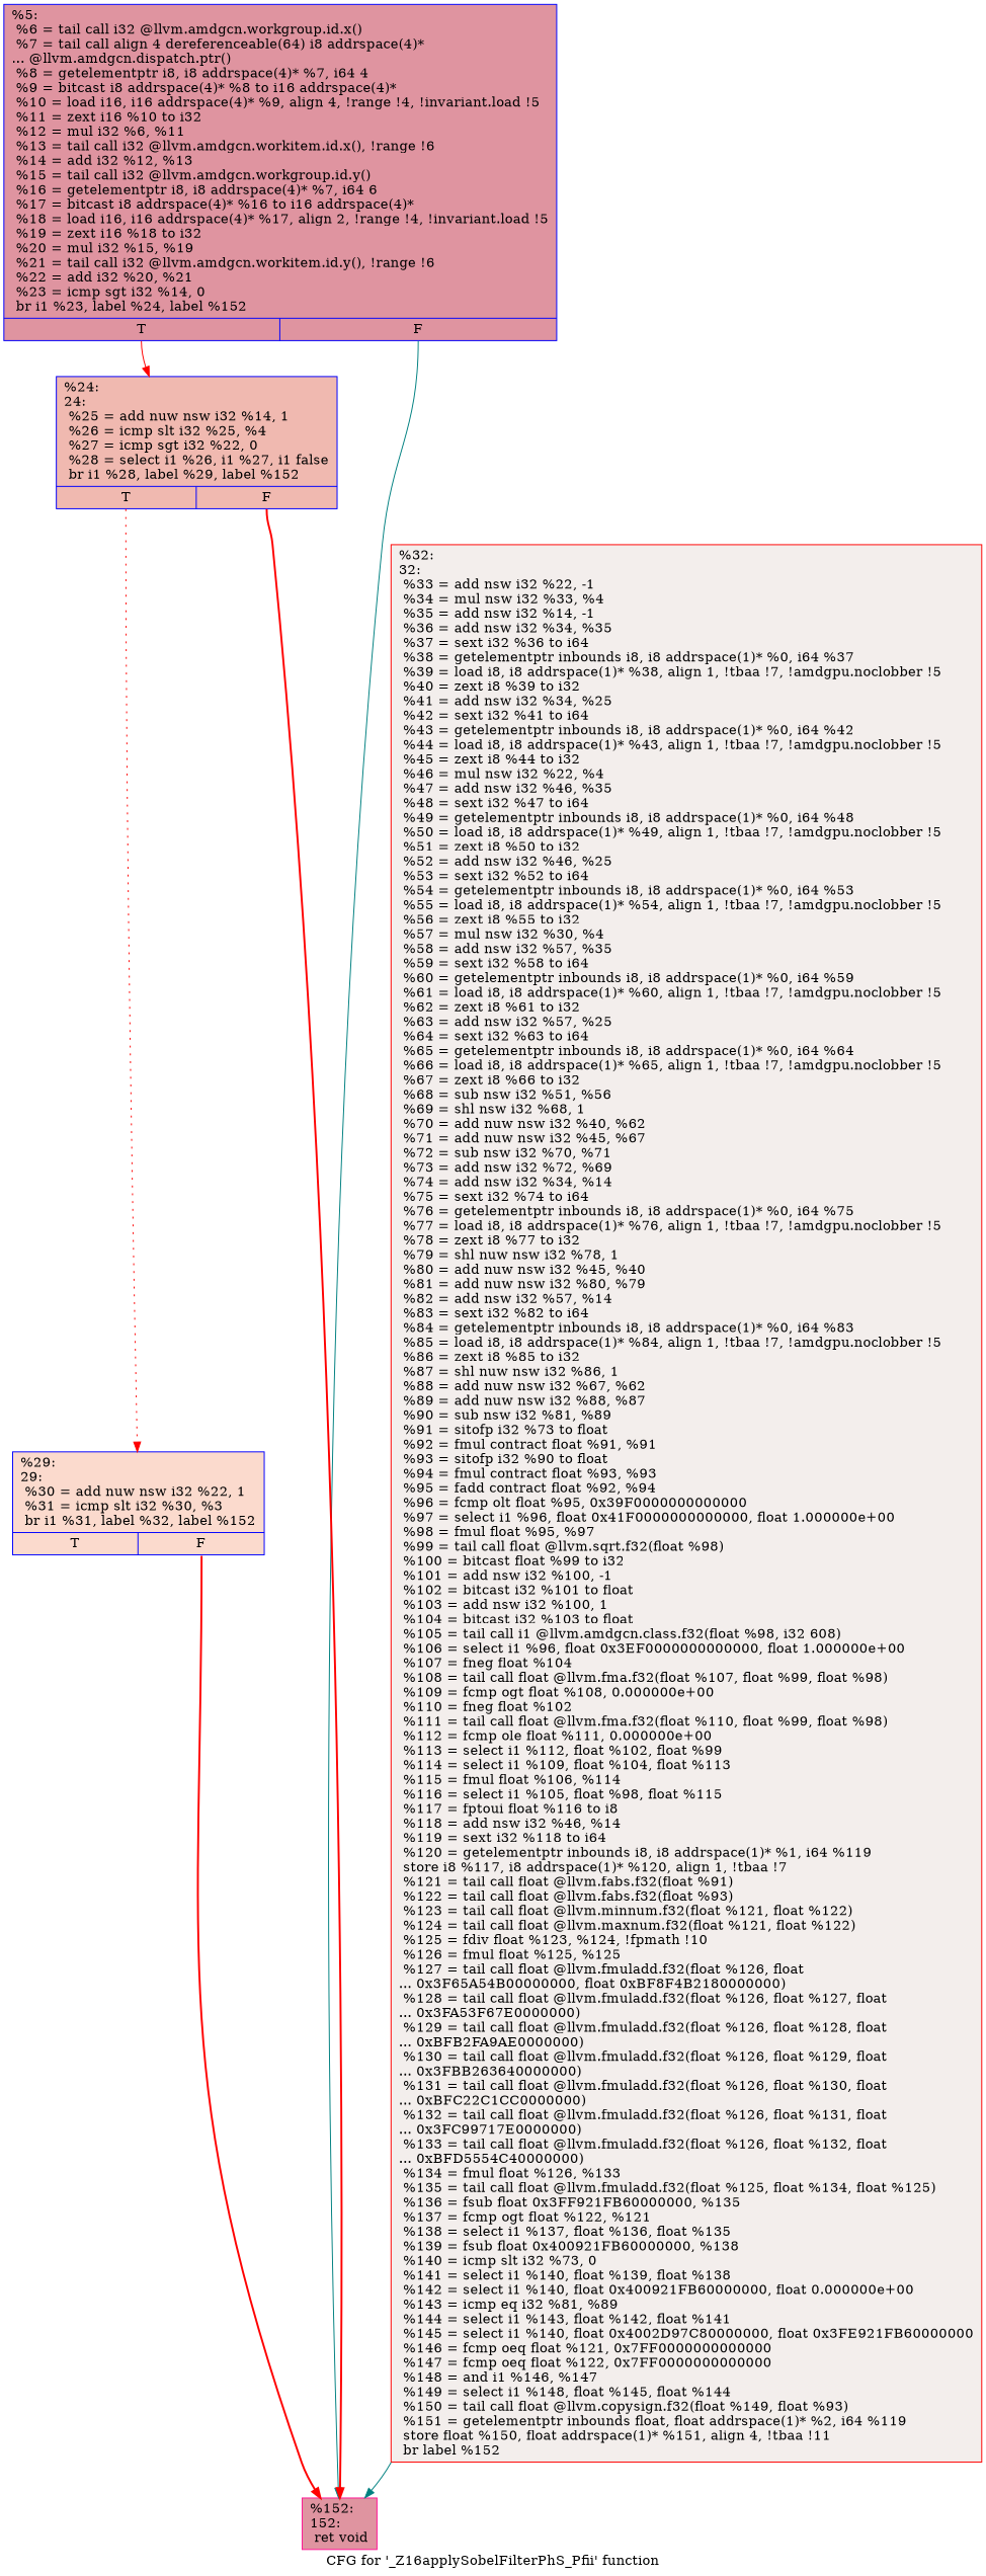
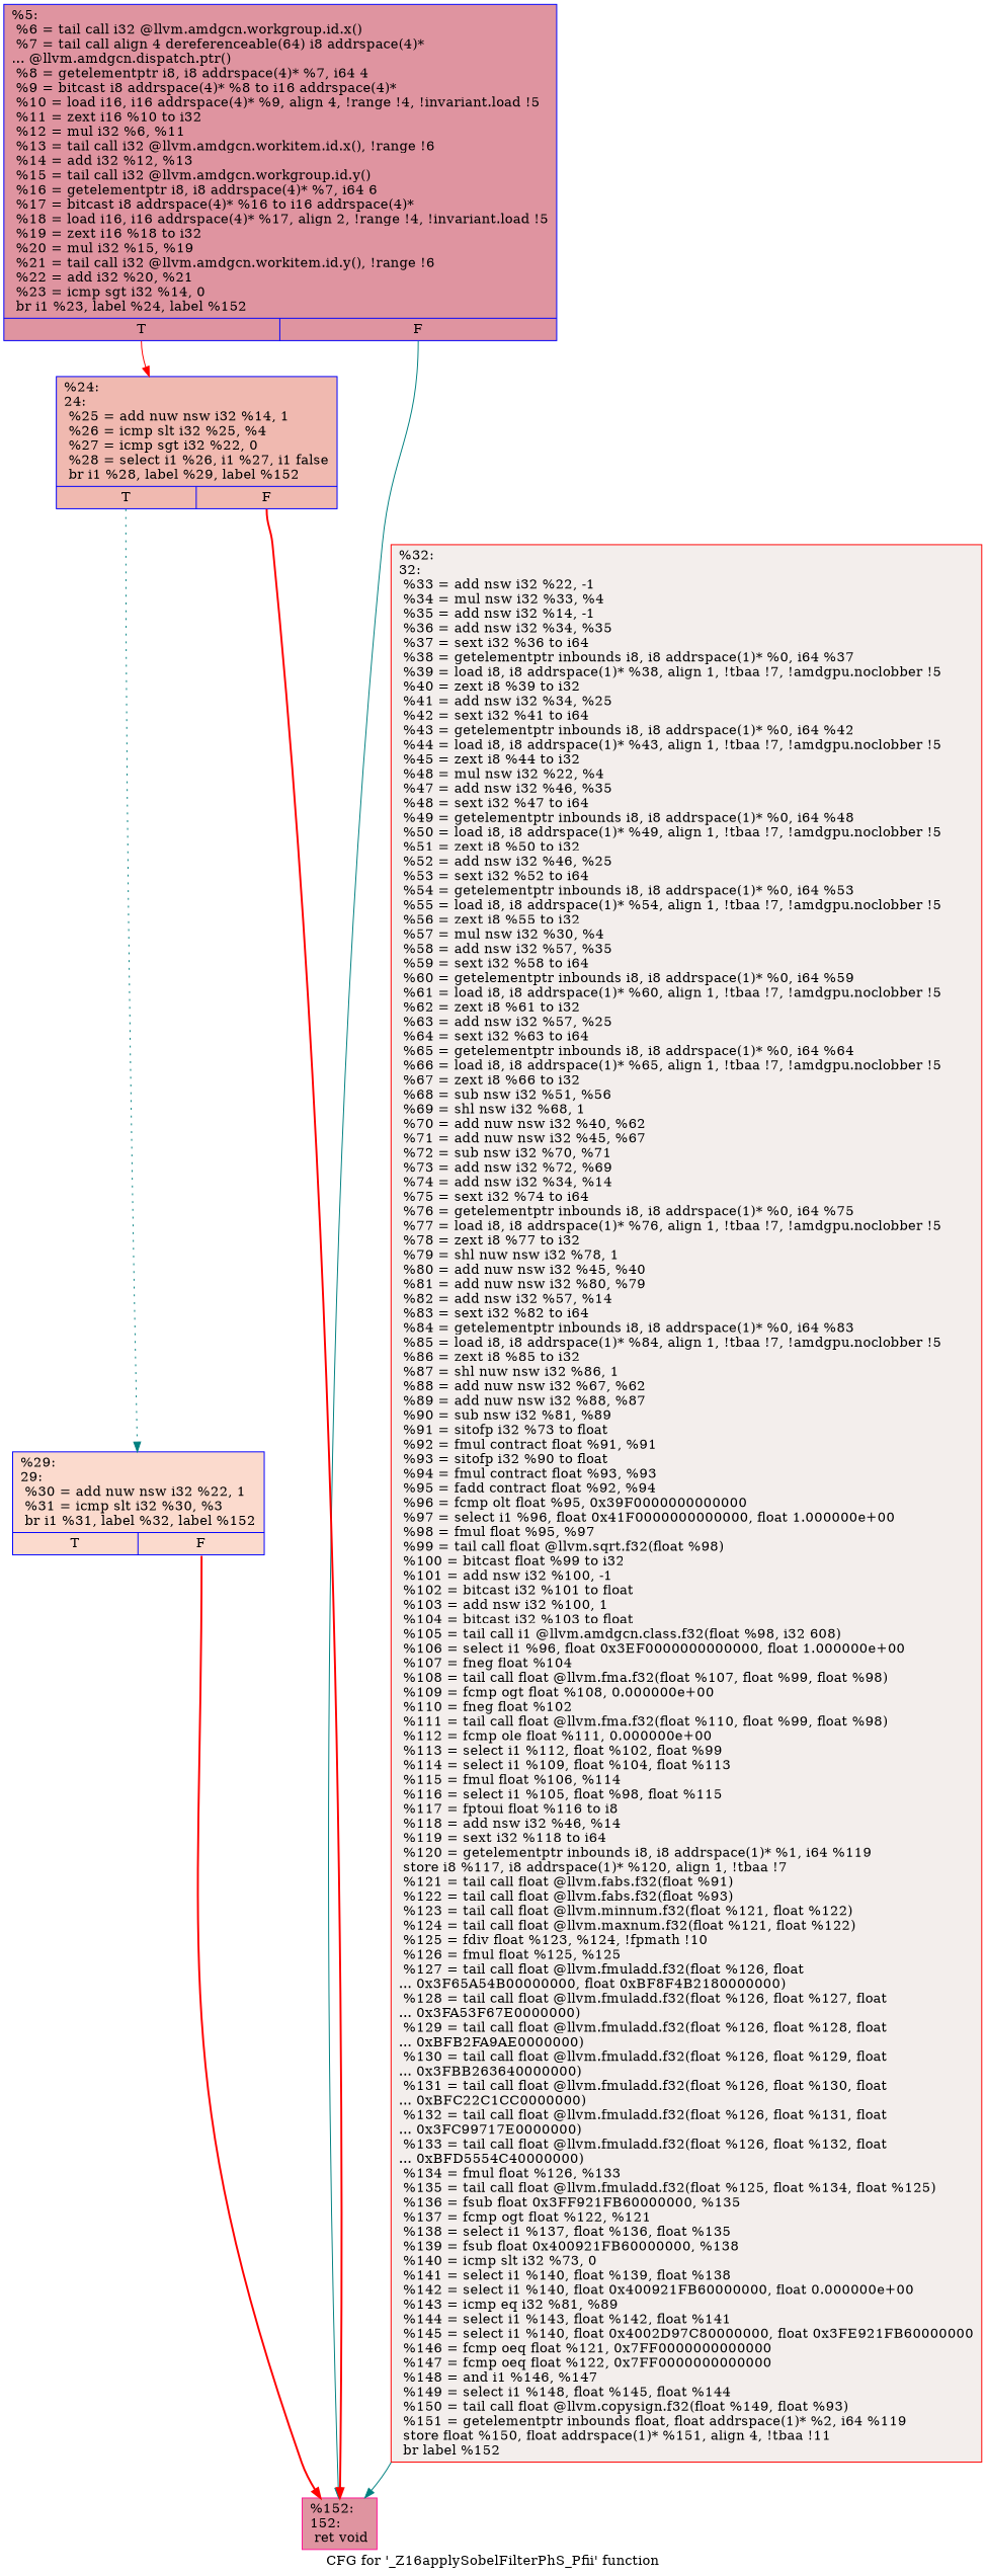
  digraph {
    label="CFG for '_Z16applySobelFilterPhS_Pfii' function"
    node [color=blue fillcolor="#b70d2870" shape=record style=filled]
    edge [color=red style=solid tailport=s0]
    n1 [label="{%5:\l  %6 = tail call i32 @llvm.amdgcn.workgroup.id.x()\l  %7 = tail call align 4 dereferenceable(64) i8 addrspace(4)*\l... @llvm.amdgcn.dispatch.ptr()\l  %8 = getelementptr i8, i8 addrspace(4)* %7, i64 4\l  %9 = bitcast i8 addrspace(4)* %8 to i16 addrspace(4)*\l  %10 = load i16, i16 addrspace(4)* %9, align 4, !range !4, !invariant.load !5\l  %11 = zext i16 %10 to i32\l  %12 = mul i32 %6, %11\l  %13 = tail call i32 @llvm.amdgcn.workitem.id.x(), !range !6\l  %14 = add i32 %12, %13\l  %15 = tail call i32 @llvm.amdgcn.workgroup.id.y()\l  %16 = getelementptr i8, i8 addrspace(4)* %7, i64 6\l  %17 = bitcast i8 addrspace(4)* %16 to i16 addrspace(4)*\l  %18 = load i16, i16 addrspace(4)* %17, align 2, !range !4, !invariant.load !5\l  %19 = zext i16 %18 to i32\l  %20 = mul i32 %15, %19\l  %21 = tail call i32 @llvm.amdgcn.workitem.id.y(), !range !6\l  %22 = add i32 %20, %21\l  %23 = icmp sgt i32 %14, 0\l  br i1 %23, label %24, label %152\l|{<s0>T|<s1>F}}"]
    n2 [fillcolor="#de614d70" label="{%24:\l24:                                               \l  %25 = add nuw nsw i32 %14, 1\l  %26 = icmp slt i32 %25, %4\l  %27 = icmp sgt i32 %22, 0\l  %28 = select i1 %26, i1 %27, i1 false\l  br i1 %28, label %29, label %152\l|{<s0>T|<s1>F}}"]
    n3 [color=deeppink label="{%152:\l152:                                              \l  ret void\l}"]
    n4 [fillcolor="#f7ac8e70" label="{%29:\l29:                                               \l  %30 = add nuw nsw i32 %22, 1\l  %31 = icmp slt i32 %30, %3\l  br i1 %31, label %32, label %152\l|{<s0>T|<s1>F}}"]
-   n5 [color=red fillcolor="#e3d9d370" label="{%32:\l32:                                               \l  %33 = add nsw i32 %22, -1\l  %34 = mul nsw i32 %33, %4\l  %35 = add nsw i32 %14, -1\l  %36 = add nsw i32 %34, %35\l  %37 = sext i32 %36 to i64\l  %38 = getelementptr inbounds i8, i8 addrspace(1)* %0, i64 %37\l  %39 = load i8, i8 addrspace(1)* %38, align 1, !tbaa !7, !amdgpu.noclobber !5\l  %40 = zext i8 %39 to i32\l  %41 = add nsw i32 %34, %25\l  %42 = sext i32 %41 to i64\l  %43 = getelementptr inbounds i8, i8 addrspace(1)* %0, i64 %42\l  %44 = load i8, i8 addrspace(1)* %43, align 1, !tbaa !7, !amdgpu.noclobber !5\l  %45 = zext i8 %44 to i32\l  %46 = mul nsw i32 %22, %4\l  %47 = add nsw i32 %46, %35\l  %48 = sext i32 %47 to i64\l  %49 = getelementptr inbounds i8, i8 addrspace(1)* %0, i64 %48\l  %50 = load i8, i8 addrspace(1)* %49, align 1, !tbaa !7, !amdgpu.noclobber !5\l  %51 = zext i8 %50 to i32\l  %52 = add nsw i32 %46, %25\l  %53 = sext i32 %52 to i64\l  %54 = getelementptr inbounds i8, i8 addrspace(1)* %0, i64 %53\l  %55 = load i8, i8 addrspace(1)* %54, align 1, !tbaa !7, !amdgpu.noclobber !5\l  %56 = zext i8 %55 to i32\l  %57 = mul nsw i32 %30, %4\l  %58 = add nsw i32 %57, %35\l  %59 = sext i32 %58 to i64\l  %60 = getelementptr inbounds i8, i8 addrspace(1)* %0, i64 %59\l  %61 = load i8, i8 addrspace(1)* %60, align 1, !tbaa !7, !amdgpu.noclobber !5\l  %62 = zext i8 %61 to i32\l  %63 = add nsw i32 %57, %25\l  %64 = sext i32 %63 to i64\l  %65 = getelementptr inbounds i8, i8 addrspace(1)* %0, i64 %64\l  %66 = load i8, i8 addrspace(1)* %65, align 1, !tbaa !7, !amdgpu.noclobber !5\l  %67 = zext i8 %66 to i32\l  %68 = sub nsw i32 %51, %56\l  %69 = shl nsw i32 %68, 1\l  %70 = add nuw nsw i32 %40, %62\l  %71 = add nuw nsw i32 %45, %67\l  %72 = sub nsw i32 %70, %71\l  %73 = add nsw i32 %72, %69\l  %74 = add nsw i32 %34, %14\l  %75 = sext i32 %74 to i64\l  %76 = getelementptr inbounds i8, i8 addrspace(1)* %0, i64 %75\l  %77 = load i8, i8 addrspace(1)* %76, align 1, !tbaa !7, !amdgpu.noclobber !5\l  %78 = zext i8 %77 to i32\l  %79 = shl nuw nsw i32 %78, 1\l  %80 = add nuw nsw i32 %45, %40\l  %81 = add nuw nsw i32 %80, %79\l  %82 = add nsw i32 %57, %14\l  %83 = sext i32 %82 to i64\l  %84 = getelementptr inbounds i8, i8 addrspace(1)* %0, i64 %83\l  %85 = load i8, i8 addrspace(1)* %84, align 1, !tbaa !7, !amdgpu.noclobber !5\l  %86 = zext i8 %85 to i32\l  %87 = shl nuw nsw i32 %86, 1\l  %88 = add nuw nsw i32 %67, %62\l  %89 = add nuw nsw i32 %88, %87\l  %90 = sub nsw i32 %81, %89\l  %91 = sitofp i32 %73 to float\l  %92 = fmul contract float %91, %91\l  %93 = sitofp i32 %90 to float\l  %94 = fmul contract float %93, %93\l  %95 = fadd contract float %92, %94\l  %96 = fcmp olt float %95, 0x39F0000000000000\l  %97 = select i1 %96, float 0x41F0000000000000, float 1.000000e+00\l  %98 = fmul float %95, %97\l  %99 = tail call float @llvm.sqrt.f32(float %98)\l  %100 = bitcast float %99 to i32\l  %101 = add nsw i32 %100, -1\l  %102 = bitcast i32 %101 to float\l  %103 = add nsw i32 %100, 1\l  %104 = bitcast i32 %103 to float\l  %105 = tail call i1 @llvm.amdgcn.class.f32(float %98, i32 608)\l  %106 = select i1 %96, float 0x3EF0000000000000, float 1.000000e+00\l  %107 = fneg float %104\l  %108 = tail call float @llvm.fma.f32(float %107, float %99, float %98)\l  %109 = fcmp ogt float %108, 0.000000e+00\l  %110 = fneg float %102\l  %111 = tail call float @llvm.fma.f32(float %110, float %99, float %98)\l  %112 = fcmp ole float %111, 0.000000e+00\l  %113 = select i1 %112, float %102, float %99\l  %114 = select i1 %109, float %104, float %113\l  %115 = fmul float %106, %114\l  %116 = select i1 %105, float %98, float %115\l  %117 = fptoui float %116 to i8\l  %118 = add nsw i32 %46, %14\l  %119 = sext i32 %118 to i64\l  %120 = getelementptr inbounds i8, i8 addrspace(1)* %1, i64 %119\l  store i8 %117, i8 addrspace(1)* %120, align 1, !tbaa !7\l  %121 = tail call float @llvm.fabs.f32(float %91)\l  %122 = tail call float @llvm.fabs.f32(float %93)\l  %123 = tail call float @llvm.minnum.f32(float %121, float %122)\l  %124 = tail call float @llvm.maxnum.f32(float %121, float %122)\l  %125 = fdiv float %123, %124, !fpmath !10\l  %126 = fmul float %125, %125\l  %127 = tail call float @llvm.fmuladd.f32(float %126, float\l... 0x3F65A54B00000000, float 0xBF8F4B2180000000)\l  %128 = tail call float @llvm.fmuladd.f32(float %126, float %127, float\l... 0x3FA53F67E0000000)\l  %129 = tail call float @llvm.fmuladd.f32(float %126, float %128, float\l... 0xBFB2FA9AE0000000)\l  %130 = tail call float @llvm.fmuladd.f32(float %126, float %129, float\l... 0x3FBB263640000000)\l  %131 = tail call float @llvm.fmuladd.f32(float %126, float %130, float\l... 0xBFC22C1CC0000000)\l  %132 = tail call float @llvm.fmuladd.f32(float %126, float %131, float\l... 0x3FC99717E0000000)\l  %133 = tail call float @llvm.fmuladd.f32(float %126, float %132, float\l... 0xBFD5554C40000000)\l  %134 = fmul float %126, %133\l  %135 = tail call float @llvm.fmuladd.f32(float %125, float %134, float %125)\l  %136 = fsub float 0x3FF921FB60000000, %135\l  %137 = fcmp ogt float %122, %121\l  %138 = select i1 %137, float %136, float %135\l  %139 = fsub float 0x400921FB60000000, %138\l  %140 = icmp slt i32 %73, 0\l  %141 = select i1 %140, float %139, float %138\l  %142 = select i1 %140, float 0x400921FB60000000, float 0.000000e+00\l  %143 = icmp eq i32 %81, %89\l  %144 = select i1 %143, float %142, float %141\l  %145 = select i1 %140, float 0x4002D97C80000000, float 0x3FE921FB60000000\l  %146 = fcmp oeq float %121, 0x7FF0000000000000\l  %147 = fcmp oeq float %122, 0x7FF0000000000000\l  %148 = and i1 %146, %147\l  %149 = select i1 %148, float %145, float %144\l  %150 = tail call float @llvm.copysign.f32(float %149, float %93)\l  %151 = getelementptr inbounds float, float addrspace(1)* %2, i64 %119\l  store float %150, float addrspace(1)* %151, align 4, !tbaa !11\l  br label %152\l}"]
+   n5 [color=red fillcolor="#e3d9d370" label="{%32:\l32:                                               \l  %33 = add nsw i32 %22, -1\l  %34 = mul nsw i32 %33, %4\l  %35 = add nsw i32 %14, -1\l  %36 = add nsw i32 %34, %35\l  %37 = sext i32 %36 to i64\l  %38 = getelementptr inbounds i8, i8 addrspace(1)* %0, i64 %37\l  %39 = load i8, i8 addrspace(1)* %38, align 1, !tbaa !7, !amdgpu.noclobber !5\l  %40 = zext i8 %39 to i32\l  %41 = add nsw i32 %34, %25\l  %42 = sext i32 %41 to i64\l  %43 = getelementptr inbounds i8, i8 addrspace(1)* %0, i64 %42\l  %44 = load i8, i8 addrspace(1)* %43, align 1, !tbaa !7, !amdgpu.noclobber !5\l  %45 = zext i8 %44 to i32\l  %48 = mul nsw i32 %22, %4\l  %47 = add nsw i32 %46, %35\l  %48 = sext i32 %47 to i64\l  %49 = getelementptr inbounds i8, i8 addrspace(1)* %0, i64 %48\l  %50 = load i8, i8 addrspace(1)* %49, align 1, !tbaa !7, !amdgpu.noclobber !5\l  %51 = zext i8 %50 to i32\l  %52 = add nsw i32 %46, %25\l  %53 = sext i32 %52 to i64\l  %54 = getelementptr inbounds i8, i8 addrspace(1)* %0, i64 %53\l  %55 = load i8, i8 addrspace(1)* %54, align 1, !tbaa !7, !amdgpu.noclobber !5\l  %56 = zext i8 %55 to i32\l  %57 = mul nsw i32 %30, %4\l  %58 = add nsw i32 %57, %35\l  %59 = sext i32 %58 to i64\l  %60 = getelementptr inbounds i8, i8 addrspace(1)* %0, i64 %59\l  %61 = load i8, i8 addrspace(1)* %60, align 1, !tbaa !7, !amdgpu.noclobber !5\l  %62 = zext i8 %61 to i32\l  %63 = add nsw i32 %57, %25\l  %64 = sext i32 %63 to i64\l  %65 = getelementptr inbounds i8, i8 addrspace(1)* %0, i64 %64\l  %66 = load i8, i8 addrspace(1)* %65, align 1, !tbaa !7, !amdgpu.noclobber !5\l  %67 = zext i8 %66 to i32\l  %68 = sub nsw i32 %51, %56\l  %69 = shl nsw i32 %68, 1\l  %70 = add nuw nsw i32 %40, %62\l  %71 = add nuw nsw i32 %45, %67\l  %72 = sub nsw i32 %70, %71\l  %73 = add nsw i32 %72, %69\l  %74 = add nsw i32 %34, %14\l  %75 = sext i32 %74 to i64\l  %76 = getelementptr inbounds i8, i8 addrspace(1)* %0, i64 %75\l  %77 = load i8, i8 addrspace(1)* %76, align 1, !tbaa !7, !amdgpu.noclobber !5\l  %78 = zext i8 %77 to i32\l  %79 = shl nuw nsw i32 %78, 1\l  %80 = add nuw nsw i32 %45, %40\l  %81 = add nuw nsw i32 %80, %79\l  %82 = add nsw i32 %57, %14\l  %83 = sext i32 %82 to i64\l  %84 = getelementptr inbounds i8, i8 addrspace(1)* %0, i64 %83\l  %85 = load i8, i8 addrspace(1)* %84, align 1, !tbaa !7, !amdgpu.noclobber !5\l  %86 = zext i8 %85 to i32\l  %87 = shl nuw nsw i32 %86, 1\l  %88 = add nuw nsw i32 %67, %62\l  %89 = add nuw nsw i32 %88, %87\l  %90 = sub nsw i32 %81, %89\l  %91 = sitofp i32 %73 to float\l  %92 = fmul contract float %91, %91\l  %93 = sitofp i32 %90 to float\l  %94 = fmul contract float %93, %93\l  %95 = fadd contract float %92, %94\l  %96 = fcmp olt float %95, 0x39F0000000000000\l  %97 = select i1 %96, float 0x41F0000000000000, float 1.000000e+00\l  %98 = fmul float %95, %97\l  %99 = tail call float @llvm.sqrt.f32(float %98)\l  %100 = bitcast float %99 to i32\l  %101 = add nsw i32 %100, -1\l  %102 = bitcast i32 %101 to float\l  %103 = add nsw i32 %100, 1\l  %104 = bitcast i32 %103 to float\l  %105 = tail call i1 @llvm.amdgcn.class.f32(float %98, i32 608)\l  %106 = select i1 %96, float 0x3EF0000000000000, float 1.000000e+00\l  %107 = fneg float %104\l  %108 = tail call float @llvm.fma.f32(float %107, float %99, float %98)\l  %109 = fcmp ogt float %108, 0.000000e+00\l  %110 = fneg float %102\l  %111 = tail call float @llvm.fma.f32(float %110, float %99, float %98)\l  %112 = fcmp ole float %111, 0.000000e+00\l  %113 = select i1 %112, float %102, float %99\l  %114 = select i1 %109, float %104, float %113\l  %115 = fmul float %106, %114\l  %116 = select i1 %105, float %98, float %115\l  %117 = fptoui float %116 to i8\l  %118 = add nsw i32 %46, %14\l  %119 = sext i32 %118 to i64\l  %120 = getelementptr inbounds i8, i8 addrspace(1)* %1, i64 %119\l  store i8 %117, i8 addrspace(1)* %120, align 1, !tbaa !7\l  %121 = tail call float @llvm.fabs.f32(float %91)\l  %122 = tail call float @llvm.fabs.f32(float %93)\l  %123 = tail call float @llvm.minnum.f32(float %121, float %122)\l  %124 = tail call float @llvm.maxnum.f32(float %121, float %122)\l  %125 = fdiv float %123, %124, !fpmath !10\l  %126 = fmul float %125, %125\l  %127 = tail call float @llvm.fmuladd.f32(float %126, float\l... 0x3F65A54B00000000, float 0xBF8F4B2180000000)\l  %128 = tail call float @llvm.fmuladd.f32(float %126, float %127, float\l... 0x3FA53F67E0000000)\l  %129 = tail call float @llvm.fmuladd.f32(float %126, float %128, float\l... 0xBFB2FA9AE0000000)\l  %130 = tail call float @llvm.fmuladd.f32(float %126, float %129, float\l... 0x3FBB263640000000)\l  %131 = tail call float @llvm.fmuladd.f32(float %126, float %130, float\l... 0xBFC22C1CC0000000)\l  %132 = tail call float @llvm.fmuladd.f32(float %126, float %131, float\l... 0x3FC99717E0000000)\l  %133 = tail call float @llvm.fmuladd.f32(float %126, float %132, float\l... 0xBFD5554C40000000)\l  %134 = fmul float %126, %133\l  %135 = tail call float @llvm.fmuladd.f32(float %125, float %134, float %125)\l  %136 = fsub float 0x3FF921FB60000000, %135\l  %137 = fcmp ogt float %122, %121\l  %138 = select i1 %137, float %136, float %135\l  %139 = fsub float 0x400921FB60000000, %138\l  %140 = icmp slt i32 %73, 0\l  %141 = select i1 %140, float %139, float %138\l  %142 = select i1 %140, float 0x400921FB60000000, float 0.000000e+00\l  %143 = icmp eq i32 %81, %89\l  %144 = select i1 %143, float %142, float %141\l  %145 = select i1 %140, float 0x4002D97C80000000, float 0x3FE921FB60000000\l  %146 = fcmp oeq float %121, 0x7FF0000000000000\l  %147 = fcmp oeq float %122, 0x7FF0000000000000\l  %148 = and i1 %146, %147\l  %149 = select i1 %148, float %145, float %144\l  %150 = tail call float @llvm.copysign.f32(float %149, float %93)\l  %151 = getelementptr inbounds float, float addrspace(1)* %2, i64 %119\l  store float %150, float addrspace(1)* %151, align 4, !tbaa !11\l  br label %152\l}"]
    n1 -> n2
    n1 -> n3 [color=teal tailport=s1]
    n2 -> n3 [style=bold tailport=s1]
-   n2 -> n4 [style=dotted]
+   n2 -> n4 [color=teal style=dotted]
    n4 -> n3 [style=bold tailport=s1]
    n5 -> n3 [color=teal]
  }
